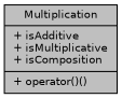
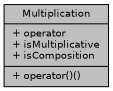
  digraph {
-   n1 [color=black fillcolor=grey75 fontcolor=black fontname=Helvetica fontsize=10 height=0.2 label="{Multiplication\n|+ isAdditive\l+ isMultiplicative\l+ isComposition\l|+ operator()()\l}" shape=record style=filled width=0.4]
+   n1 [color=black fillcolor=grey75 fontcolor=black fontname=Helvetica fontsize=10 height=0.2 label="{Multiplication\n|+ operator\l+ isMultiplicative\l+ isComposition\l|+ operator()()\l}" shape=record style=filled width=0.4]
  }
